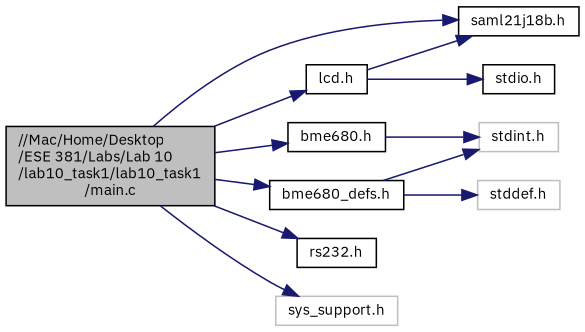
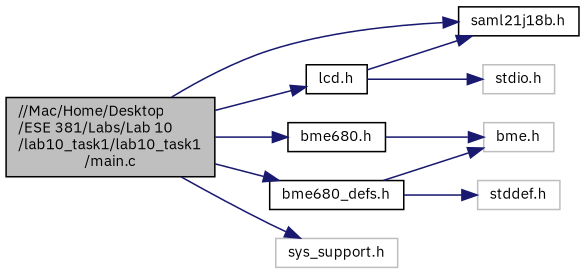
  digraph {
    fontname="IBM Plex Sans"
    rankdir=LR
    node [color=black fillcolor=white fontname="IBM Plex Sans" fontsize=10 shape=record style=filled]
    edge [color=midnightblue fontname="IBM Plex Sans" fontsize=10 labelfontname=Helvetica labelfontsize=10 style=solid]
    n1 [fillcolor=grey75 fontcolor=black height=0.2 label="//Mac/Home/Desktop\l/ESE 381/Labs/Lab 10\l/lab10_task1/lab10_task1\l/main.c" width=0.4]
    n2 [height=0.2 label="saml21j18b.h" width=0.4]
    n3 [height=0.2 label="bme680.h" width=0.4]
    n4 [height=0.2 label="bme680_defs.h" width=0.4]
    n5 [height=0.2 label="lcd.h" width=0.4]
-   n6 [height=0.2 label="rs232.h" width=0.4]
    n7 [color=grey75 height=0.2 label="sys_support.h" width=0.4]
-   n8 [color=grey75 height=0.2 label="stdint.h" width=0.4]
+   n8 [color=grey75 height=0.2 label="bme.h" width=0.4]
    n9 [color=grey75 height=0.2 label="stddef.h" width=0.4]
-   n10 [height=0.2 label="stdio.h" width=0.4]
+   n10 [color=grey75 height=0.2 label="stdio.h" width=0.4]
    n1 -> n2
    n1 -> n3
    n1 -> n4
    n1 -> n5
-   n1 -> n6
    n1 -> n7
    n3 -> n8
    n4 -> n8
    n4 -> n9
    n5 -> n2
    n5 -> n10
  }
